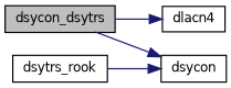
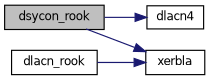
  digraph {
    rankdir=LR
    node [color=black fillcolor=white fontname=Helvetica fontsize=10 shape=record style=filled]
    edge [color=midnightblue fontname=Helvetica fontsize=10 labelfontname=Helvetica labelfontsize=10 style=solid]
-   n1 [fillcolor=grey75 fontcolor=black height=0.2 label=dsycon_dsytrs width=0.4]
+   n1 [fillcolor=grey75 fontcolor=black height=0.2 label=dsycon_rook width=0.4]
    n2 [height=0.2 label=dlacn4 width=0.4]
-   n3 [height=0.2 label=dsycon width=0.4]
-   n4 [height=0.2 label=dsytrs_rook width=0.4]
+   n3 [height=0.2 label=xerbla width=0.4]
+   n4 [height=0.2 label=dlacn_rook width=0.4]
    n1 -> n2
    n1 -> n3
    n4 -> n3
  }
